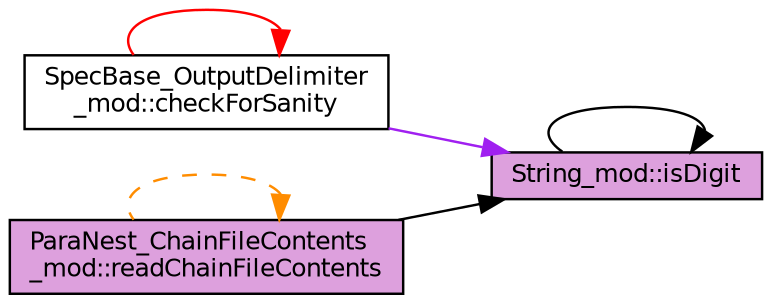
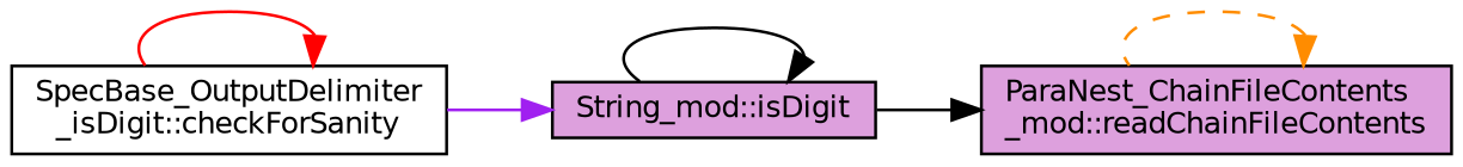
  digraph {
    rankdir=RL
    node [color=black fillcolor=plum fontname=Helvetica fontsize=10 shape=record style=filled]
    edge [color=black dir=back fontname=Helvetica fontsize=10 labelfontname=Helvetica labelfontsize=10 style=solid]
    n1 [fontcolor=black height=0.2 label="String_mod::isDigit" width=0.4]
-   n2 [fillcolor=white height=0.2 label="SpecBase_OutputDelimiter\l_mod::checkForSanity" width=0.4]
+   n2 [fillcolor=white height=0.2 label="SpecBase_OutputDelimiter\l_isDigit::checkForSanity" width=0.4]
    n3 [height=0.2 label="ParaNest_ChainFileContents\l_mod::readChainFileContents" width=0.4]
    n1 -> n1
    n1 -> n2 [color=purple]
-   n1 -> n3
+   n3 -> n1
    n2 -> n2 [color=red]
    n3 -> n3 [color=darkorange style=dashed]
  }
